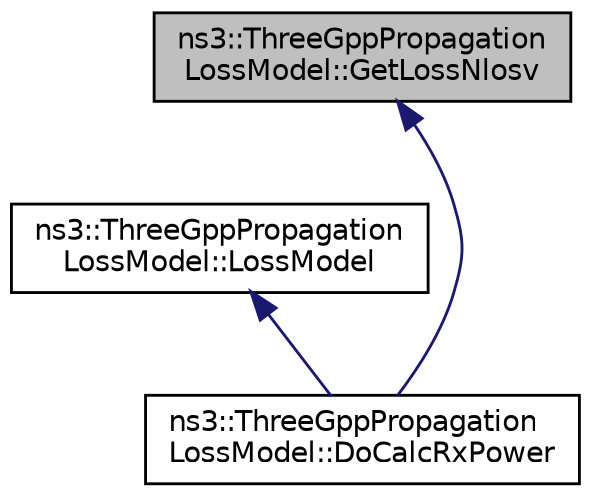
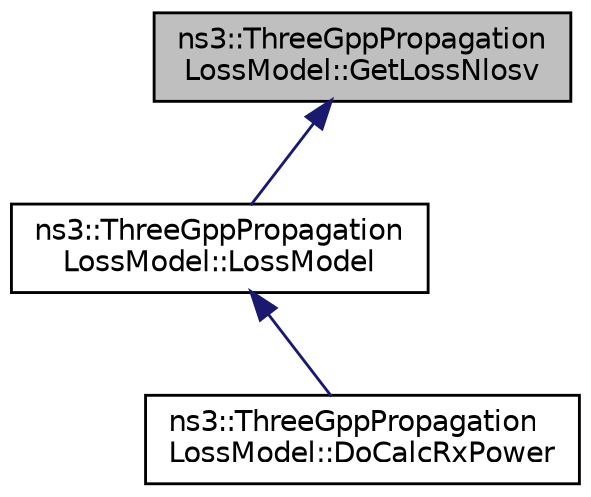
  digraph {
    rankdir=TB
    node [color=black fillcolor=white fontname=Helvetica fontsize=10 shape=record style=filled]
    edge [color=midnightblue dir=back fontname=Helvetica fontsize=10 labelfontname=Helvetica labelfontsize=10 style=solid]
    n1 [fillcolor=grey75 fontcolor=black height=0.2 label="ns3::ThreeGppPropagation\lLossModel::GetLossNlosv" width=0.4]
    n2 [height=0.2 label="ns3::ThreeGppPropagation\lLossModel::LossModel" width=0.4]
    n3 [height=0.2 label="ns3::ThreeGppPropagation\lLossModel::DoCalcRxPower" width=0.4]
-   n1 -> n3
+   n1 -> n2
    n2 -> n3
  }
